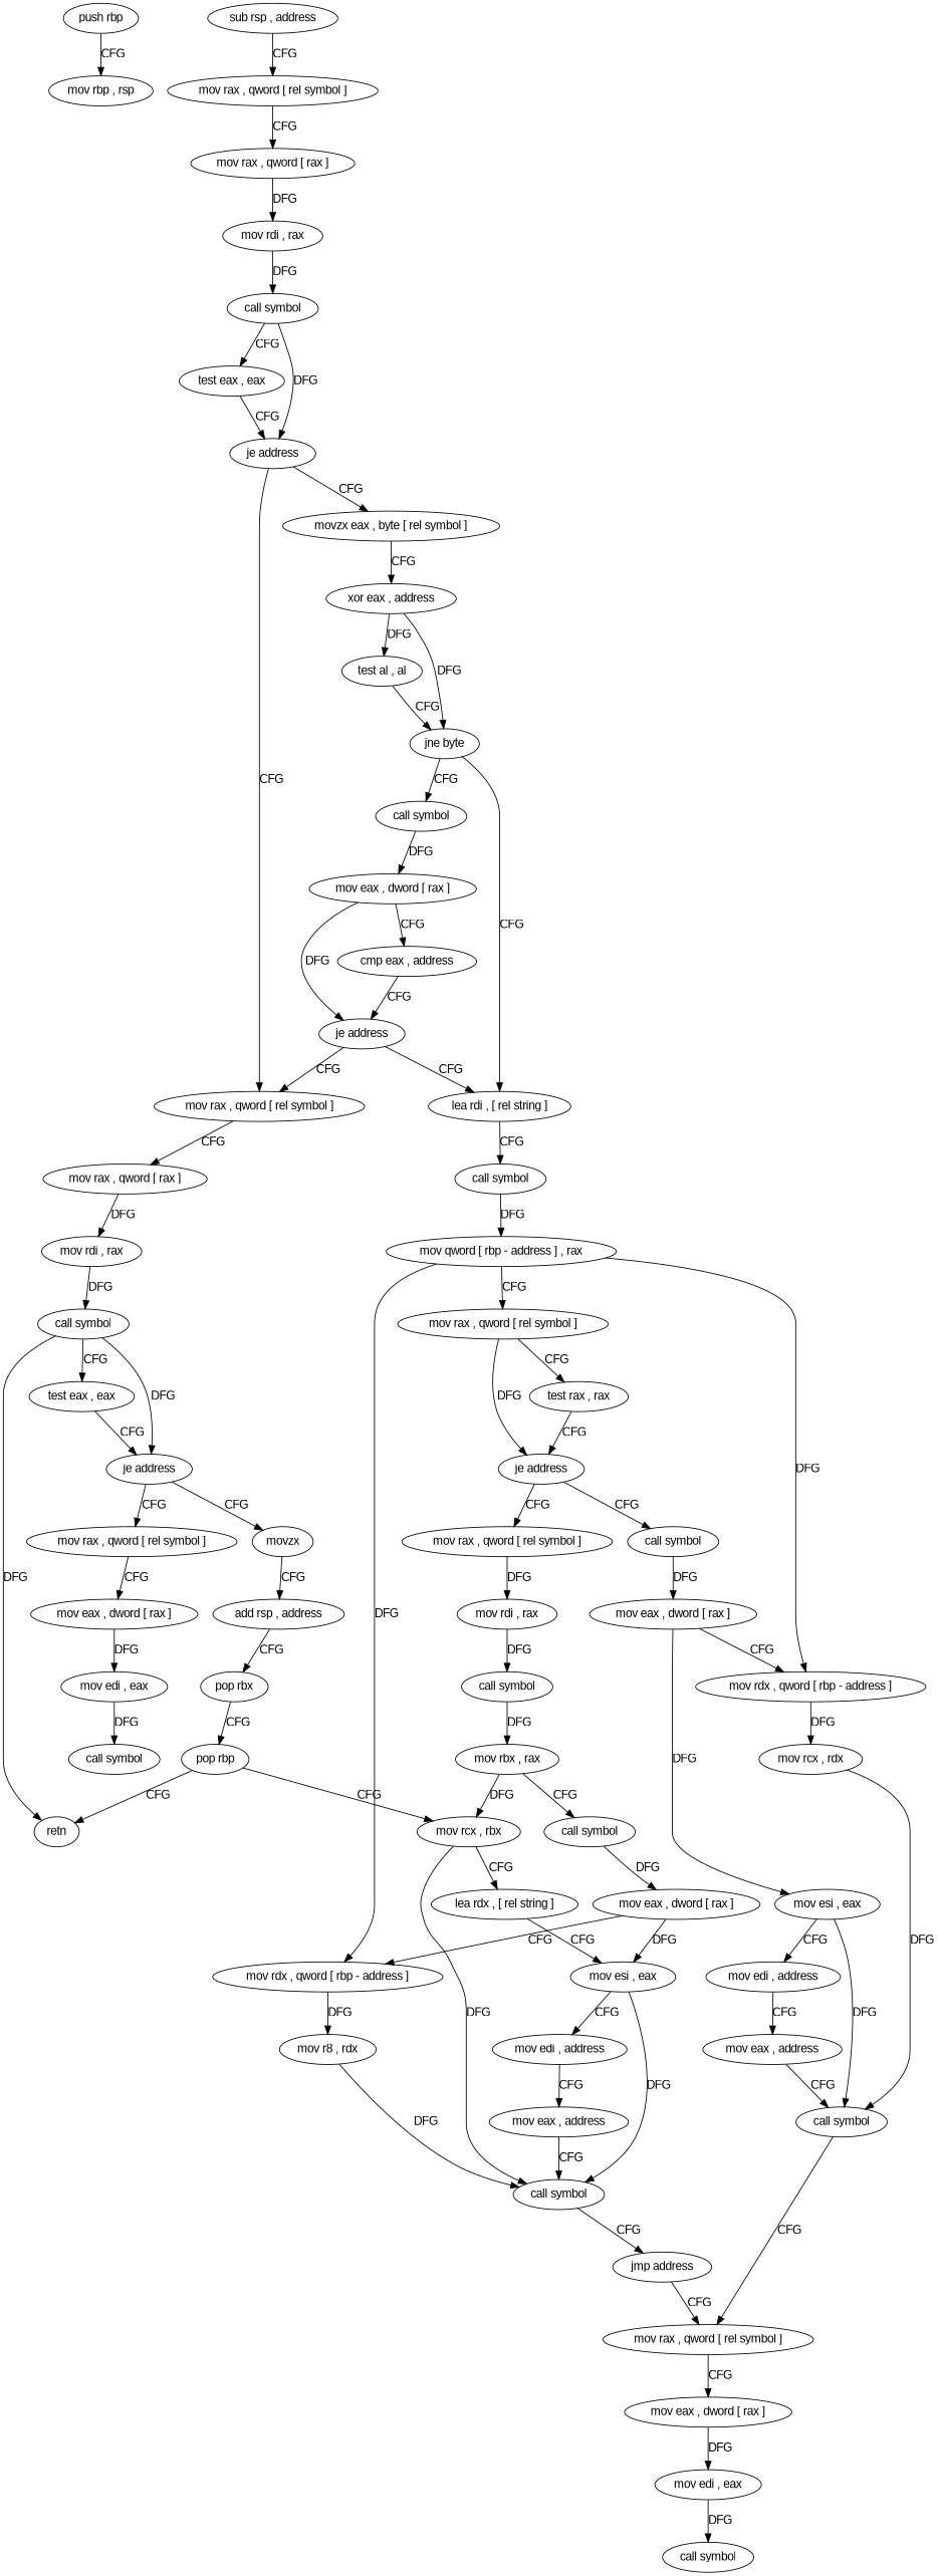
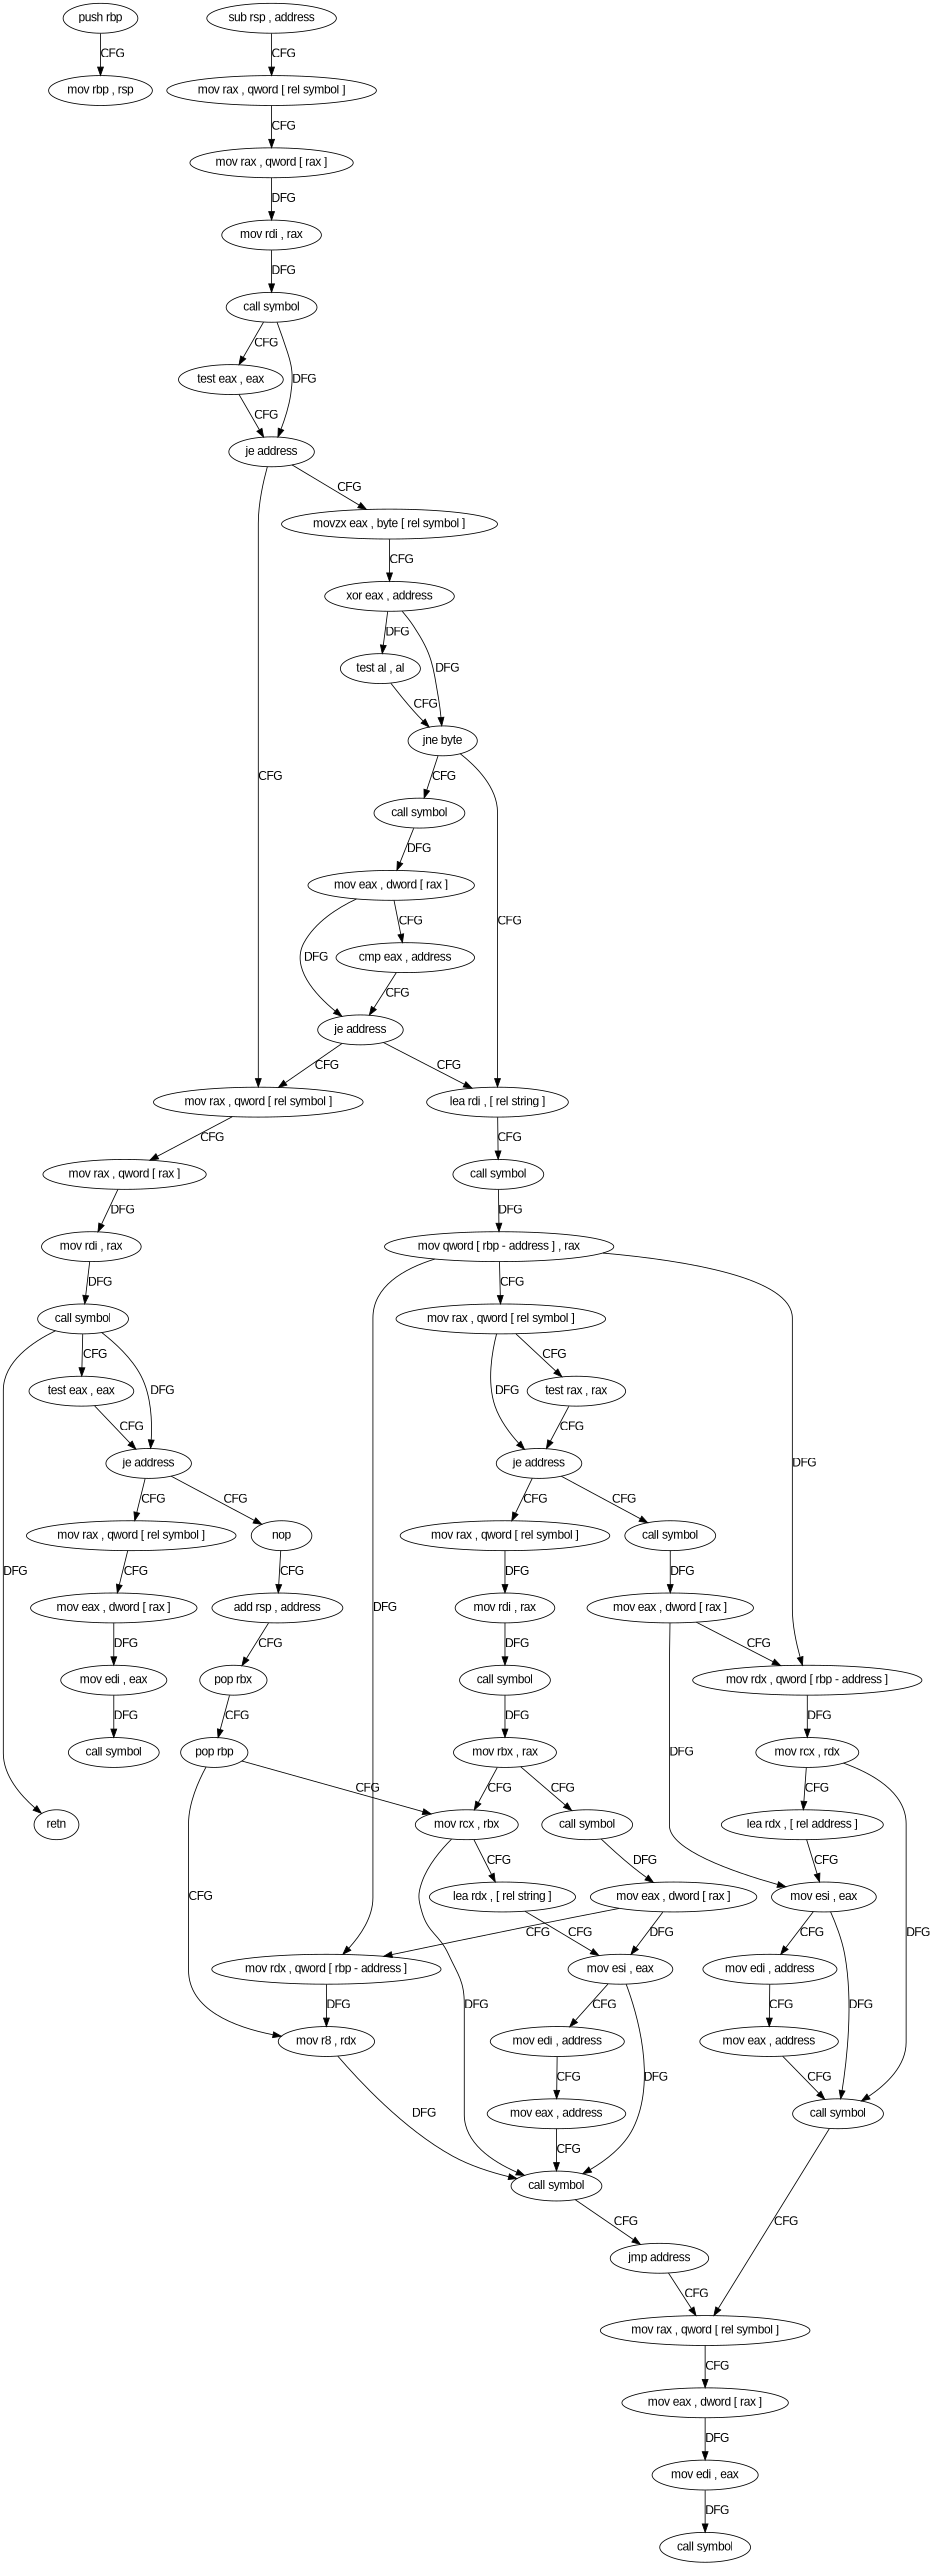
  digraph {
    fontname="Liberation Sans"
    node [fontname="Liberation Sans"]
    edge [fontname="Liberation Sans"]
    n1 [label="push rbp"]
    n2 [label="mov rbp , rsp"]
    n3 [label="sub rsp , address"]
    n4 [label="mov rax , qword [ rel symbol ]"]
    n5 [label="mov rax , qword [ rax ]"]
    n6 [label="mov rdi , rax"]
    n7 [label="call symbol"]
    n8 [label="test eax , eax"]
    n9 [label="je address"]
    n10 [label="mov rax , qword [ rel symbol ]"]
    n11 [label="movzx eax , byte [ rel symbol ]"]
    n12 [label="mov rax , qword [ rax ]"]
    n13 [label="xor eax , address"]
    n14 [label="mov rdi , rax"]
    n15 [label="test al , al"]
    n16 [label="jne byte"]
    n17 [label="call symbol"]
    n18 [label="test eax , eax"]
    n19 [label="je address"]
    n20 [label=retn]
-   n21 [label=movzx]
+   n21 [label=nop]
    n22 [label="mov rax , qword [ rel symbol ]"]
    n23 [label="add rsp , address"]
    n24 [label="mov eax , dword [ rax ]"]
    n25 [label="pop rbx"]
    n26 [label="mov edi , eax"]
    n27 [label="lea rdi , [ rel string ]"]
    n28 [label="call symbol"]
    n29 [label="call symbol"]
    n30 [label="mov eax , dword [ rax ]"]
    n31 [label="mov qword [ rbp - address ] , rax"]
    n32 [label="cmp eax , address"]
    n33 [label="je address"]
    n34 [label="pop rbp"]
    n35 [label="mov rcx , rbx"]
    n36 [label="call symbol"]
    n37 [label="mov rax , qword [ rel symbol ]"]
    n38 [label="mov rdx , qword [ rbp - address ]"]
    n39 [label="mov rdx , qword [ rbp - address ]"]
    n40 [label="test rax , rax"]
    n41 [label="je address"]
    n42 [label="mov rcx , rdx"]
    n43 [label="mov r8 , rdx"]
    n44 [label="call symbol"]
    n45 [label="mov rax , qword [ rel symbol ]"]
    n46 [label="mov eax , dword [ rax ]"]
    n47 [label="mov rdi , rax"]
    n48 [label="mov esi , eax"]
    n49 [label="call symbol"]
    n50 [label="call symbol"]
    n51 [label="mov edi , address"]
+   n52 [label="lea rdx , [ rel address ]"]
    n53 [label="mov rax , qword [ rel symbol ]"]
    n54 [label="mov eax , address"]
    n55 [label="mov eax , dword [ rax ]"]
    n56 [label="mov edi , eax"]
    n57 [label="mov rbx , rax"]
    n58 [label="call symbol"]
    n59 [label="mov eax , dword [ rax ]"]
    n60 [label="call symbol"]
    n61 [label="lea rdx , [ rel string ]"]
    n62 [label="mov esi , eax"]
    n63 [label="mov edi , address"]
    n64 [label="jmp address"]
    n65 [label="mov eax , address"]
    n66 [label="call symbol"]
    n1 -> n2 [label=CFG]
    n3 -> n4 [label=CFG]
    n4 -> n5 [label=CFG]
    n5 -> n6 [label=DFG]
    n6 -> n7 [label=DFG]
    n7 -> n8 [label=CFG]
    n7 -> n9 [label=DFG]
    n8 -> n9 [label=CFG]
    n9 -> n10 [label=CFG]
    n9 -> n11 [label=CFG]
    n10 -> n12 [label=CFG]
    n11 -> n13 [label=CFG]
    n12 -> n14 [label=DFG]
    n13 -> n15 [label=DFG]
    n13 -> n16 [label=DFG]
    n14 -> n17 [label=DFG]
    n15 -> n16 [label=CFG]
    n16 -> n27 [label=CFG]
    n16 -> n28 [label=CFG]
    n17 -> n18 [label=CFG]
    n17 -> n19 [label=DFG]
    n17 -> n20 [label=DFG]
    n18 -> n19 [label=CFG]
    n19 -> n21 [label=CFG]
    n19 -> n22 [label=CFG]
    n21 -> n23 [label=CFG]
    n22 -> n24 [label=CFG]
    n23 -> n25 [label=CFG]
    n24 -> n26 [label=DFG]
    n25 -> n34 [label=CFG]
    n26 -> n36 [label=DFG]
    n27 -> n29 [label=CFG]
    n28 -> n30 [label=DFG]
    n29 -> n31 [label=DFG]
    n30 -> n32 [label=CFG]
    n30 -> n33 [label=DFG]
    n31 -> n37 [label=CFG]
    n31 -> n38 [label=DFG]
    n31 -> n39 [label=DFG]
    n32 -> n33 [label=CFG]
    n33 -> n10 [label=CFG]
    n33 -> n27 [label=CFG]
-   n34 -> n20 [label=CFG]
+   n34 -> n43 [label=CFG]
    n34 -> n35 [label=CFG]
    n35 -> n60 [label=DFG]
    n35 -> n61 [label=CFG]
    n37 -> n40 [label=CFG]
    n37 -> n41 [label=DFG]
    n38 -> n42 [label=DFG]
    n39 -> n43 [label=DFG]
    n40 -> n41 [label=CFG]
    n41 -> n44 [label=CFG]
    n41 -> n45 [label=CFG]
    n42 -> n50 [label=DFG]
+   n42 -> n52 [label=CFG]
    n43 -> n60 [label=DFG]
    n44 -> n46 [label=DFG]
    n45 -> n47 [label=DFG]
    n46 -> n38 [label=CFG]
    n46 -> n48 [label=DFG]
    n47 -> n49 [label=DFG]
    n48 -> n50 [label=DFG]
    n48 -> n51 [label=CFG]
    n49 -> n57 [label=DFG]
    n50 -> n53 [label=CFG]
    n51 -> n54 [label=CFG]
+   n52 -> n48 [label=CFG]
    n53 -> n55 [label=CFG]
    n54 -> n50 [label=CFG]
    n55 -> n56 [label=DFG]
    n56 -> n66 [label=DFG]
-   n57 -> n35 [label=DFG]
+   n57 -> n35 [label=CFG]
    n57 -> n58 [label=CFG]
    n58 -> n59 [label=DFG]
    n59 -> n39 [label=CFG]
    n59 -> n62 [label=DFG]
    n60 -> n64 [label=CFG]
    n61 -> n62 [label=CFG]
    n62 -> n60 [label=DFG]
    n62 -> n63 [label=CFG]
    n63 -> n65 [label=CFG]
    n64 -> n53 [label=CFG]
    n65 -> n60 [label=CFG]
  }
